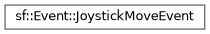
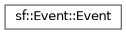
  digraph {
    rankdir=LR
-   n1 [color=grey40 fillcolor=white fontname=Helvetica fontsize=10 height=0.2 label="sf::Event::JoystickMoveEvent" shape=box style=filled width=0.4]
+   n1 [color=grey40 fillcolor=white fontname=Helvetica fontsize=10 height=0.2 label="sf::Event::Event" shape=box style=filled width=0.4]
  }
